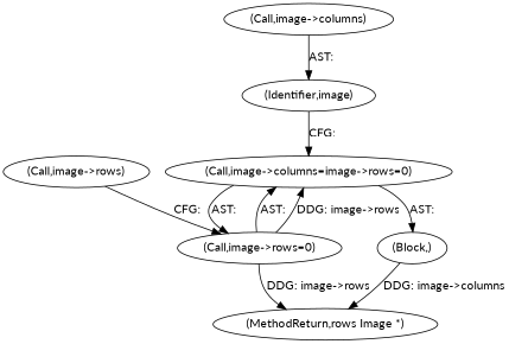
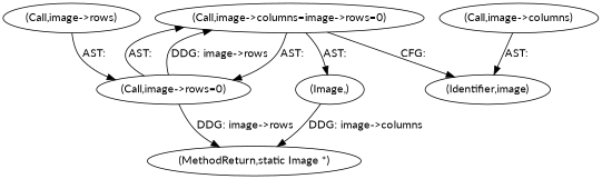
  digraph {
    fontname=Lato
    node [fontname=Lato]
    edge [fontname=Lato]
    n1 [label="(Call,image->columns=image->rows=0)"]
    n2 [label="(Call,image->rows=0)"]
-   n3 [label="(Block,)"]
-   n4 [label="(MethodReturn,rows Image *)"]
+   n3 [label="(Image,)"]
+   n4 [label="(MethodReturn,static Image *)"]
    n5 [label="(Identifier,image)"]
    n6 [label="(Call,image->rows)"]
    n7 [label="(Call,image->columns)"]
    n1 -> n2 [label="AST: "]
    n1 -> n3 [label="AST: "]
    n2 -> n1 [label="AST: "]
    n2 -> n1 [label="DDG: image->rows"]
    n2 -> n4 [label="DDG: image->rows"]
    n3 -> n4 [label="DDG: image->columns"]
-   n5 -> n1 [label="CFG: "]
-   n6 -> n2 [label="CFG: "]
+   n1 -> n5 [label="CFG: "]
+   n6 -> n2 [label="AST: "]
    n7 -> n5 [label="AST: "]
  }
